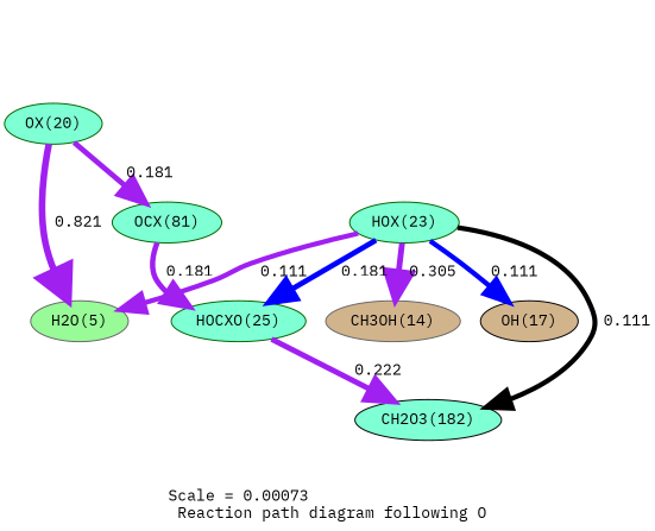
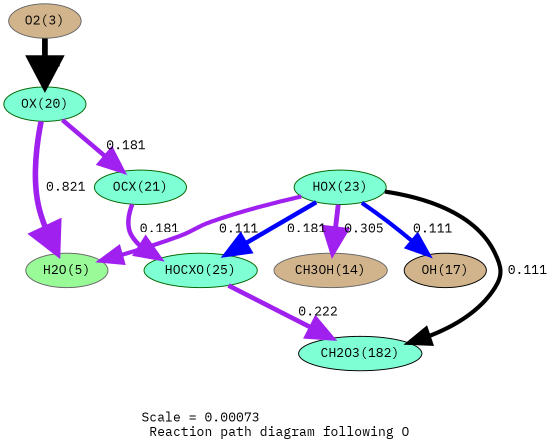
  digraph {
    fontname="IBM Plex Mono"
    label="Scale = 0.00073\l Reaction path diagram following O"
    node [color=darkgreen fillcolor=aquamarine fontname="IBM Plex Mono" style=filled]
    edge [arrowsize=2.17 color=purple fontname="IBM Plex Mono" penwidth=4.71]
+   n1 [color=gray40 fillcolor=tan label="O2(3)"]
    n2 [label="OX(20)"]
-   n3 [label="OCX(81)"]
+   n3 [label="OCX(21)"]
    n4 [color=gray40 fillcolor=palegreen label="H2O(5)"]
    n5 [label="HOX(23)"]
    n6 [color=gray40 fillcolor=tan label="CH3OH(14)"]
    n7 [color=black fillcolor=tan label="OH(17)"]
    n8 [label="HOCXO(25)"]
    n9 [color=black label="CH2O3(182)"]
+   n1 -> n2 [arrowsize=3 color=black label=" 1" penwidth=6]
    n2 -> n3 [arrowsize=2.35 label=" 0.181"]
    n2 -> n4 [arrowsize=2.93 label=" 0.821" penwidth=5.85]
    n3 -> n8 [arrowsize=2.36 label=" 0.181"]
    n5 -> n4 [label=" 0.111" penwidth=4.34]
    n5 -> n6 [arrowsize=2.55 label=" 0.305" penwidth=5.1]
    n5 -> n7 [color=blue label=" 0.111" penwidth=4.34]
    n5 -> n8 [arrowsize=2.36 color=blue label=" 0.181"]
    n5 -> n9 [color=black label=" 0.111" penwidth=4.34]
    n8 -> n9 [arrowsize=2.43 label=" 0.222" penwidth=4.87]
  }
